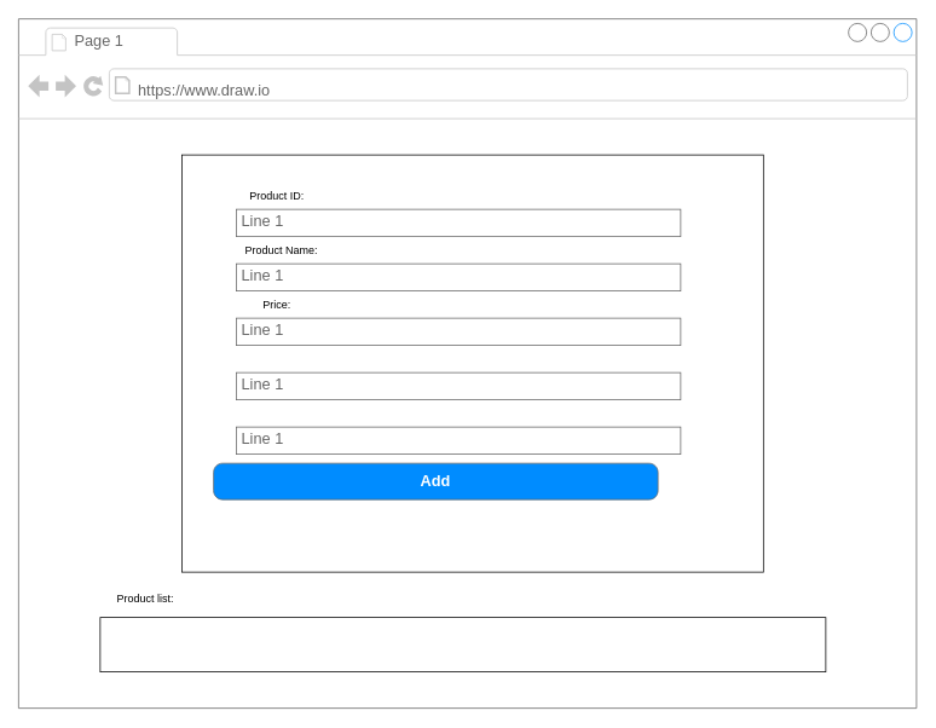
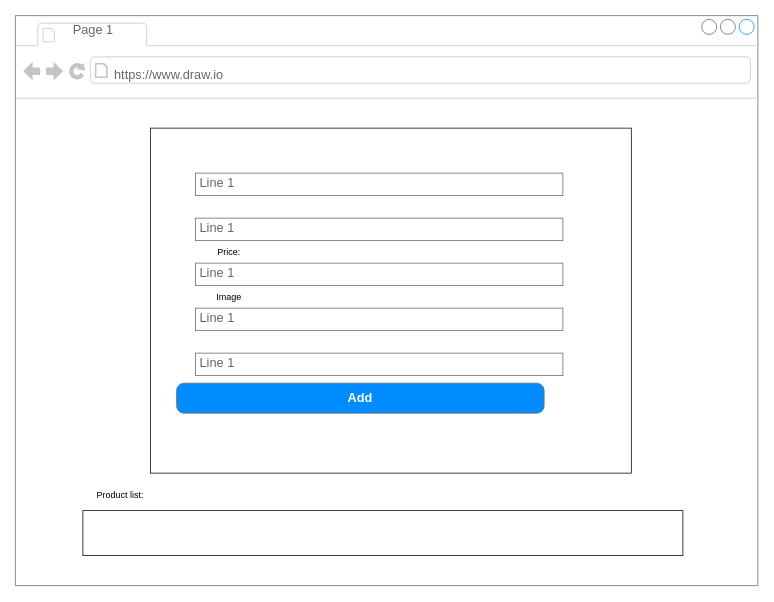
  <mxCell id="0" />
  <mxCell id="1" parent="0" />
  <mxCell id="2" value="" style="strokeWidth=1;shadow=0;dashed=0;align=center;html=1;shape=mxgraph.mockup.containers.browserWindow;rSize=0;strokeColor=#666666;strokeColor2=#008cff;strokeColor3=#c4c4c4;mainText=,;recursiveResize=0;" vertex="1" parent="1"><mxGeometry x="20" y="20" width="990" height="760" as="geometry" /></mxCell>
- <mxCell id="3" value="Page 1" style="strokeWidth=1;shadow=0;dashed=0;align=center;html=1;shape=mxgraph.mockup.containers.anchor;fontSize=17;fontColor=#666666;align=left;whiteSpace=wrap;" vertex="1" parent="2"><mxGeometry x="60" y="12" width="110" height="26" as="geometry" /></mxCell>
+ <mxCell id="3" value="Page 1" style="strokeWidth=1;shadow=0;dashed=0;align=center;html=1;shape=mxgraph.mockup.containers.anchor;fontSize=17;fontColor=#666666;align=left;whiteSpace=wrap;" vertex="1" parent="2"><mxGeometry x="75" y="7" width="110" height="26" as="geometry" /></mxCell>
  <mxCell id="4" value="https://www.draw.io" style="strokeWidth=1;shadow=0;dashed=0;align=center;html=1;shape=mxgraph.mockup.containers.anchor;rSize=0;fontSize=17;fontColor=#666666;align=left;" vertex="1" parent="2"><mxGeometry x="130" y="60" width="380" height="40" as="geometry" /></mxCell>
  <mxCell id="5" value="" style="rounded=0;whiteSpace=wrap;html=1;" vertex="1" parent="2"><mxGeometry x="180" y="150" width="641.25" height="460" as="geometry" /></mxCell>
  <mxCell id="6" value="Line 1" style="strokeWidth=1;shadow=0;dashed=0;align=center;html=1;shape=mxgraph.mockup.text.textBox;fontColor=#666666;align=left;fontSize=17;spacingLeft=4;spacingTop=-3;whiteSpace=wrap;strokeColor=#666666;mainText=" vertex="1" parent="2"><mxGeometry x="240" y="210" width="490" height="30" as="geometry" /></mxCell>
  <mxCell id="7" value="Line 1" style="strokeWidth=1;shadow=0;dashed=0;align=center;html=1;shape=mxgraph.mockup.text.textBox;fontColor=#666666;align=left;fontSize=17;spacingLeft=4;spacingTop=-3;whiteSpace=wrap;strokeColor=#666666;mainText=" vertex="1" parent="2"><mxGeometry x="240" y="330" width="490" height="30" as="geometry" /></mxCell>
  <mxCell id="8" value="Line 1" style="strokeWidth=1;shadow=0;dashed=0;align=center;html=1;shape=mxgraph.mockup.text.textBox;fontColor=#666666;align=left;fontSize=17;spacingLeft=4;spacingTop=-3;whiteSpace=wrap;strokeColor=#666666;mainText=" vertex="1" parent="2"><mxGeometry x="240" y="270" width="490" height="30" as="geometry" /></mxCell>
  <mxCell id="9" value="Line 1" style="strokeWidth=1;shadow=0;dashed=0;align=center;html=1;shape=mxgraph.mockup.text.textBox;fontColor=#666666;align=left;fontSize=17;spacingLeft=4;spacingTop=-3;whiteSpace=wrap;strokeColor=#666666;mainText=" vertex="1" parent="2"><mxGeometry x="240" y="390" width="490" height="30" as="geometry" /></mxCell>
- <mxCell id="10" value="Product ID:" style="text;html=1;align=center;verticalAlign=middle;whiteSpace=wrap;rounded=0;" vertex="1" parent="2"><mxGeometry x="235" y="180" width="100" height="30" as="geometry" /></mxCell>
- <mxCell id="11" value="Product Name:" style="text;html=1;align=center;verticalAlign=middle;whiteSpace=wrap;rounded=0;" vertex="1" parent="2"><mxGeometry x="240" y="240" width="100" height="30" as="geometry" /></mxCell>
  <mxCell id="12" value="Price:" style="text;html=1;align=center;verticalAlign=middle;whiteSpace=wrap;rounded=0;" vertex="1" parent="2"><mxGeometry x="240" y="300" width="90" height="30" as="geometry" /></mxCell>
  <mxCell id="13" value="Line 1" style="strokeWidth=1;shadow=0;dashed=0;align=center;html=1;shape=mxgraph.mockup.text.textBox;fontColor=#666666;align=left;fontSize=17;spacingLeft=4;spacingTop=-3;whiteSpace=wrap;strokeColor=#666666;mainText=" vertex="1" parent="2"><mxGeometry x="240" y="450" width="490" height="30" as="geometry" /></mxCell>
+ <mxCell id="14" value="Image" style="text;html=1;align=center;verticalAlign=middle;whiteSpace=wrap;rounded=0;" vertex="1" parent="2"><mxGeometry x="240" y="360" width="90" height="30" as="geometry" /></mxCell>
  <mxCell id="15" value="Add" style="strokeWidth=1;shadow=0;dashed=0;align=center;html=1;shape=mxgraph.mockup.buttons.button;strokeColor=#666666;fontColor=#ffffff;mainText=;buttonStyle=round;fontSize=17;fontStyle=1;fillColor=#008cff;whiteSpace=wrap;" vertex="1" parent="2"><mxGeometry x="215" y="490" width="490" height="40" as="geometry" /></mxCell>
  <mxCell id="16" value="" style="rounded=0;whiteSpace=wrap;html=1;" vertex="1" parent="2"><mxGeometry x="90" y="660" width="800" height="60" as="geometry" /></mxCell>
  <mxCell id="17" value="Product list:" style="text;html=1;align=center;verticalAlign=middle;whiteSpace=wrap;rounded=0;" vertex="1" parent="2"><mxGeometry x="90" y="620" width="100" height="40" as="geometry" /></mxCell>
